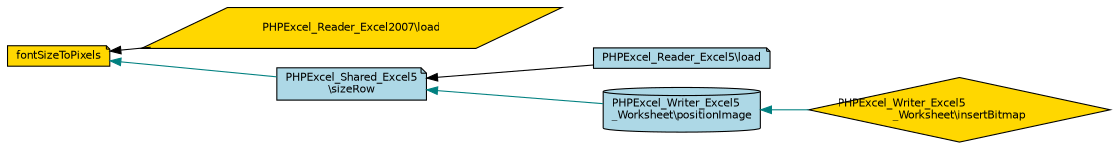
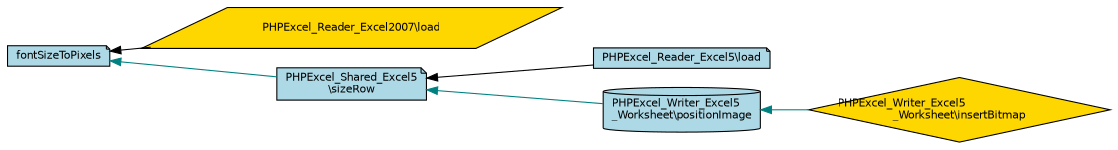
  digraph {
    rankdir=LR
    node [color=black fillcolor=gold fontname=Helvetica fontsize=10 shape=note style=filled]
    edge [color=teal dir=back fontname=Helvetica fontsize=10 labelfontname=Helvetica labelfontsize=10 style=solid]
-   n1 [fontcolor=black height=0.2 label=fontSizeToPixels width=0.4]
+   n1 [fillcolor=lightblue fontcolor=black height=0.2 label=fontSizeToPixels width=0.4]
    n2 [height=0.2 label="PHPExcel_Reader_Excel2007\\load" shape=parallelogram width=0.4]
    n3 [fillcolor=lightblue height=0.2 label="PHPExcel_Shared_Excel5\l\\sizeRow" width=0.4]
    n4 [fillcolor=lightblue height=0.2 label="PHPExcel_Reader_Excel5\\load" width=0.4]
    n5 [fillcolor=lightblue height=0.2 label="PHPExcel_Writer_Excel5\l_Worksheet\\positionImage" shape=cylinder width=0.4]
    n6 [height=0.2 label="PHPExcel_Writer_Excel5\l_Worksheet\\insertBitmap" shape=diamond width=0.4]
    n1 -> n2 [color=black]
    n1 -> n3
    n3 -> n4 [color=black]
    n3 -> n5
    n5 -> n6
  }
